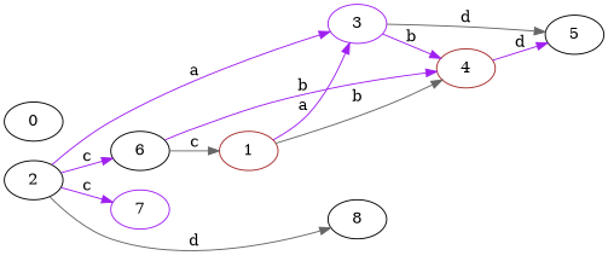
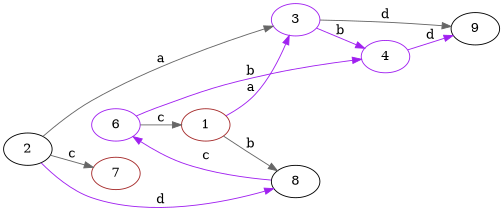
  strict digraph {
    rankdir=LR
    node [color=black]
    edge [color=purple]
    3 [color=purple]
    2
-   6
-   7 [color=purple]
+   6 [color=purple]
+   7 [color=brown]
    8
-   9 [label=5]
-   4 [color=brown]
+   9
+   4 [color=purple]
    1 [color=brown]
-   0
    3 -> 9 [color=gray40 label=d]
    3 -> 4 [label=b]
-   2 -> 3 [label=a]
-   2 -> 6 [label=c]
-   2 -> 7 [label=c]
-   2 -> 8 [color=gray40 label=d]
+   2 -> 3 [color=gray40 label=a]
+   8 -> 6 [label=c]
+   2 -> 7 [color=gray40 label=c]
+   2 -> 8 [label=d]
    6 -> 4 [label=b]
    6 -> 1 [color=gray40 label=c]
    4 -> 9 [label=d]
    1 -> 3 [label=a]
-   1 -> 4 [color=gray40 label=b]
+   1 -> 8 [color=gray40 label=b]
  }
